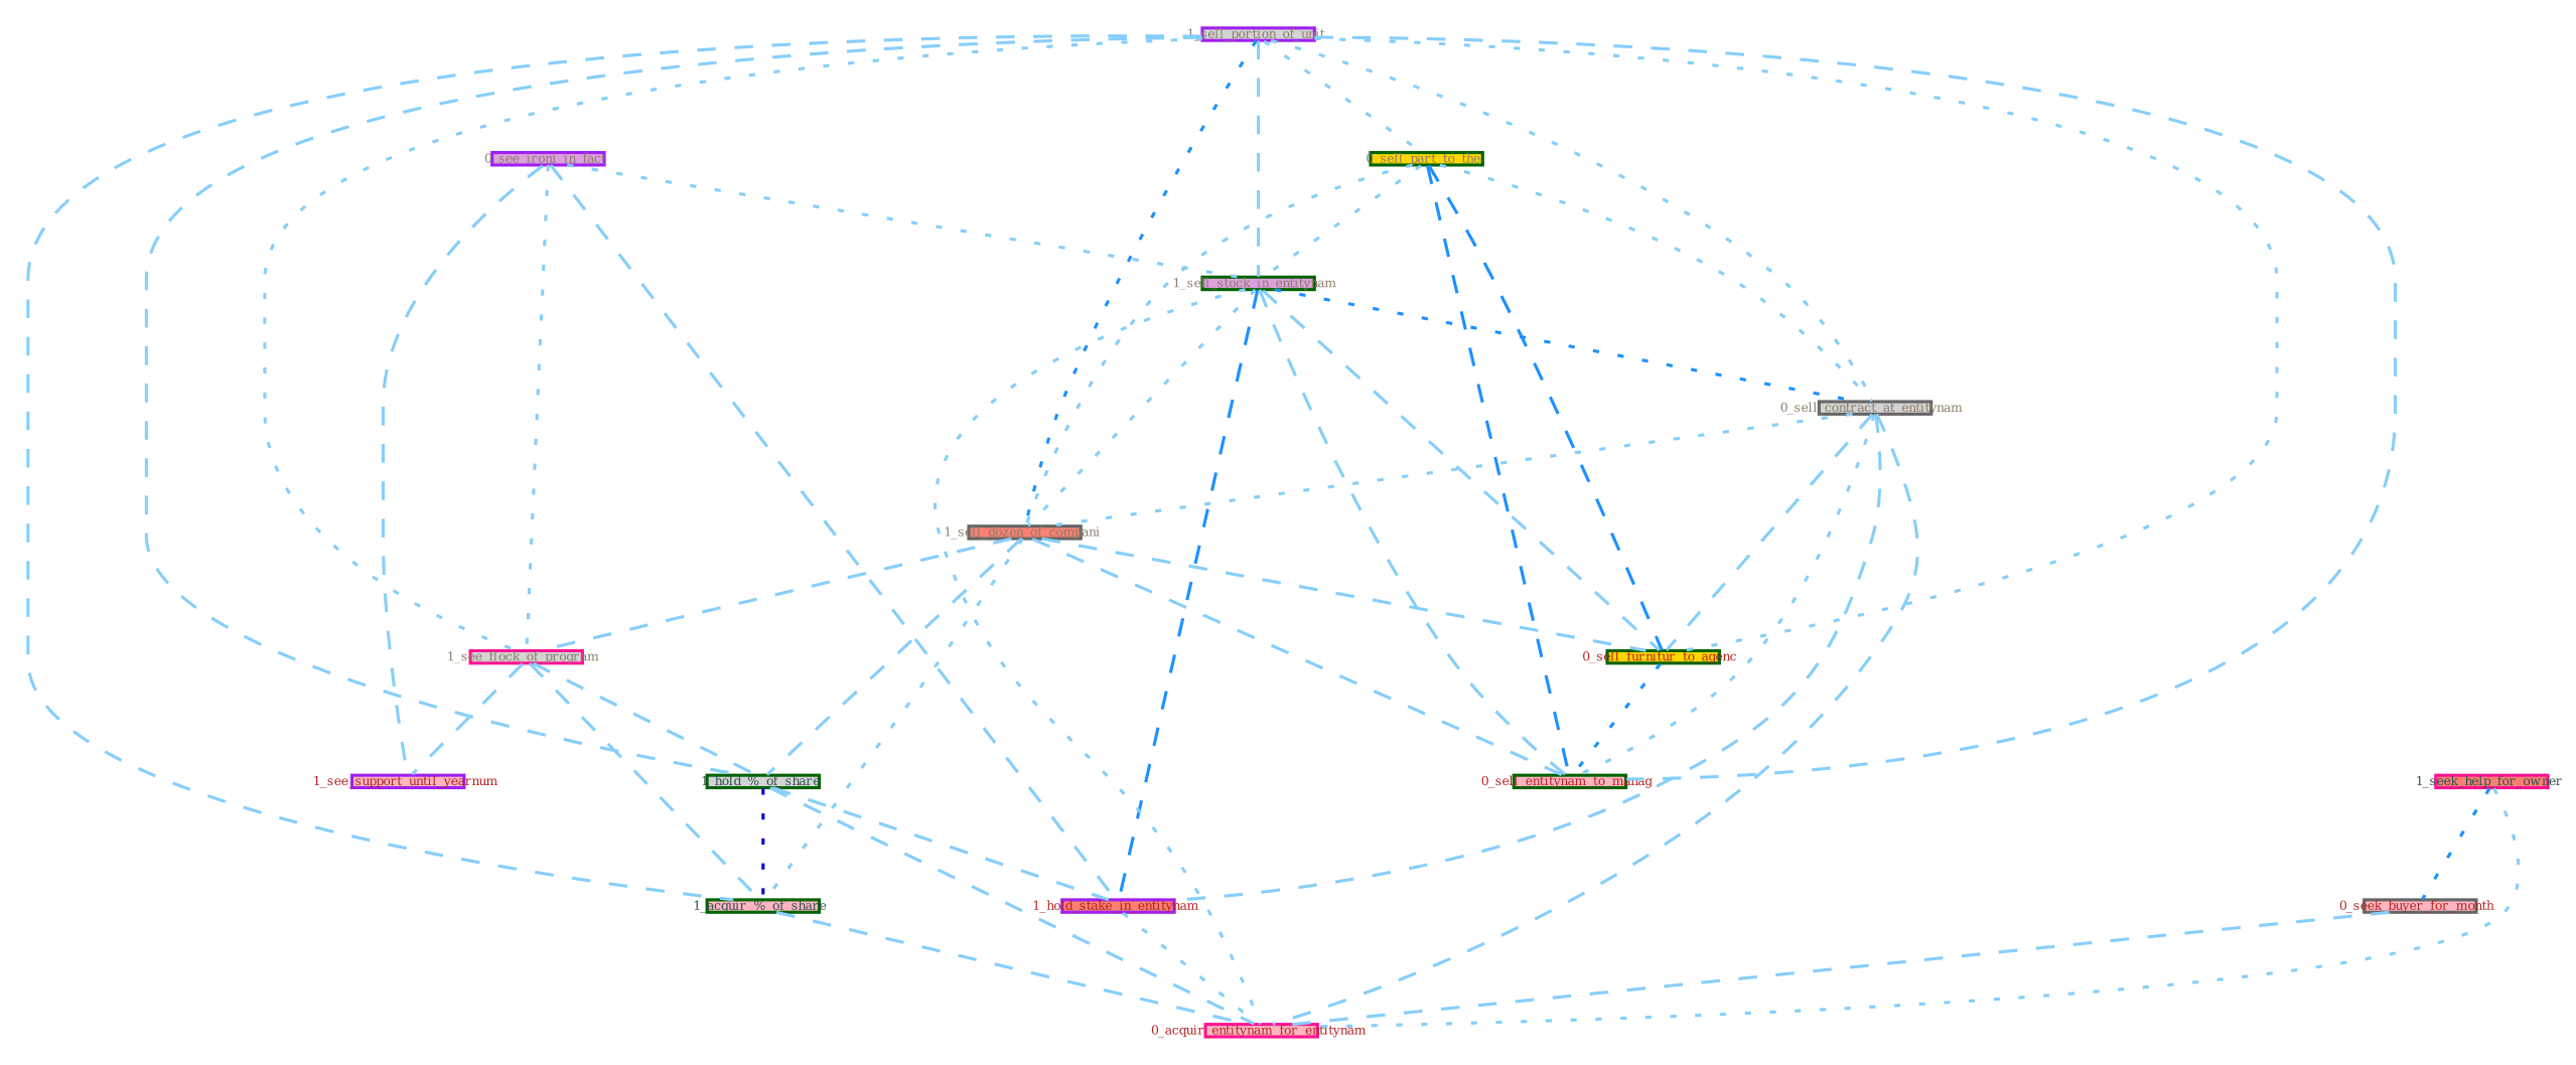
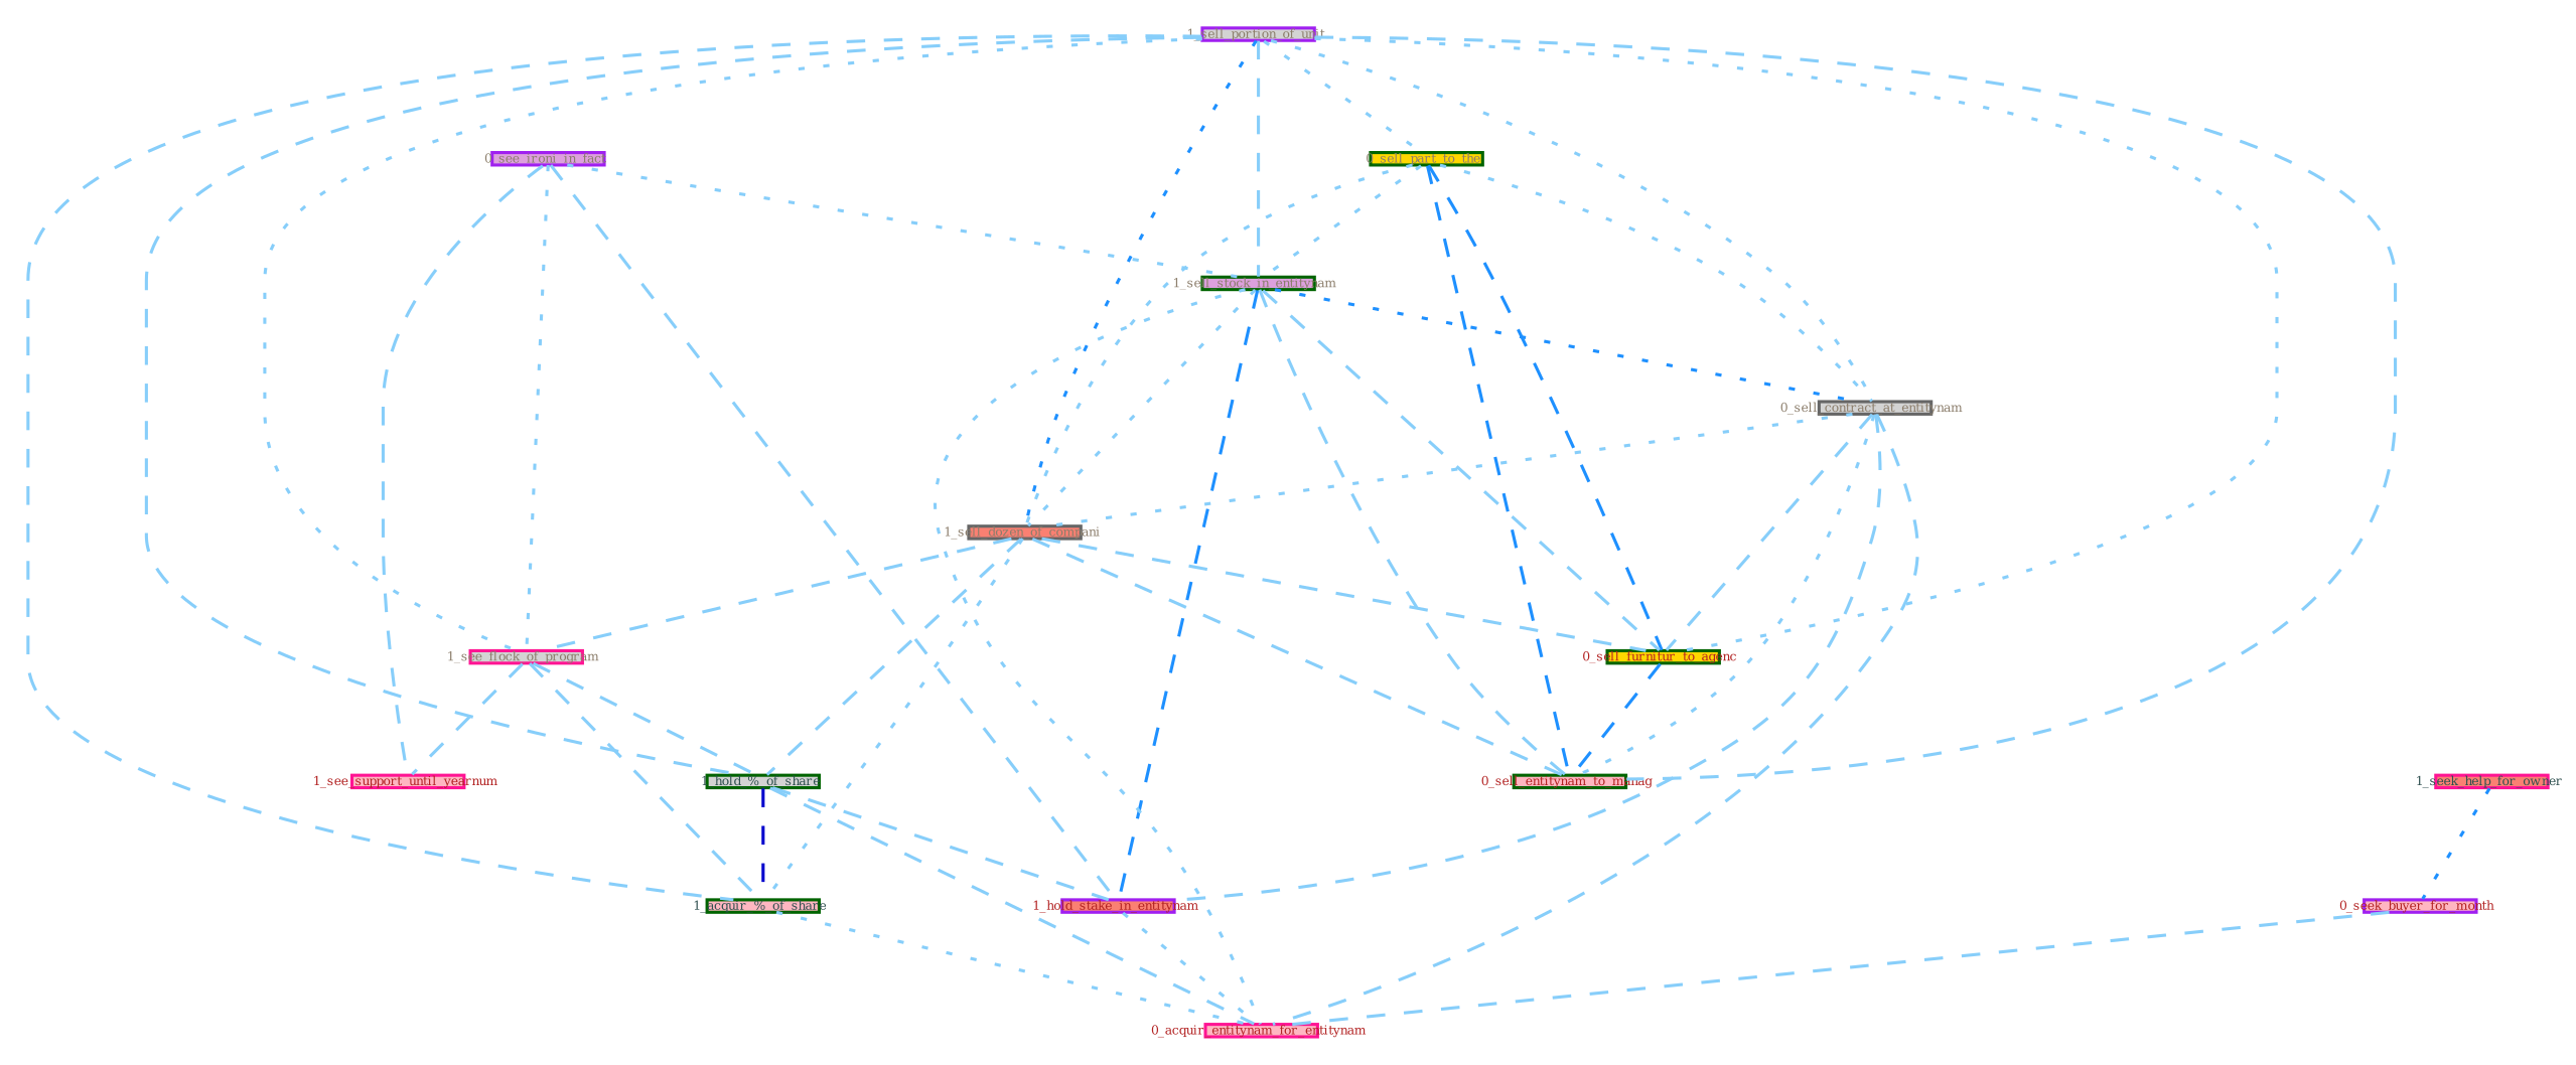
  graph {
    node [color=darkgreen fillcolor=lightpink fixedsize=true fontcolor="#8b7d6b" fontsize=4 shape=polygon style=filled]
    edge [color="#87cefa" style=dashed w=1]
    "1_sell_portion_of_unit " [color=purple fillcolor=lightgrey height=.06 width=.5]
    "0_sell_part_to_the " [fillcolor=gold height=.06 width=.5]
    "0_see_ironi_in_fact " [color=purple fillcolor=plum height=.06 width=.5]
    "1_sell_stock_in_entitynam " [fillcolor=plum height=.06 width=.5]
    "0_sell_contract_at_entitynam " [color=gray40 fillcolor=lightgrey height=.06 width=.5]
    "1_sell_dozen_of_compani " [color=gray40 fillcolor=salmon height=.06 width=.5]
    "1_see_flock_of_program " [color=deeppink fillcolor=lightgrey height=.06 width=.5]
    "1_hold_stake_in_entitynam " [color=purple fillcolor=salmon fontcolor="#b22222" height=.06 width=.5]
-   "0_seek_buyer_for_month " [color=gray40 fontcolor="#b22222" height=.06 width=.5]
-   "1_see_support_until_yearnum " [color=purple fontcolor="#b22222" height=.06 width=.5]
+   "0_seek_buyer_for_month " [color=purple fontcolor="#b22222" height=.06 width=.5]
+   "1_see_support_until_yearnum " [color=deeppink fontcolor="#b22222" height=.06 width=.5]
    "0_sell_furnitur_to_agenc " [fillcolor=gold fontcolor="#b22222" height=.06 width=.5]
    "0_sell_entitynam_to_manag " [fontcolor="#b22222" height=.06 width=.5]
    "0_acquir_entitynam_for_entitynam " [color=deeppink fontcolor="#b22222" height=.06 width=.5]
    "1_hold_%_of_share " [fillcolor=lightgrey fontcolor="#2f4f4f" height=.06 width=.5]
    "1_acquir_%_of_share " [fontcolor="#2f4f4f" height=.06 width=.5]
    "1_seek_help_for_owner " [color=deeppink fillcolor=salmon fontcolor="#2f4f4f" height=.06 width=.5]
    subgraph sub_1 {
      "1_sell_portion_of_unit "
      "0_sell_part_to_the "
      "0_see_ironi_in_fact "
      "1_sell_stock_in_entitynam "
      "0_sell_contract_at_entitynam "
      "1_sell_dozen_of_compani "
      "1_see_flock_of_program "
    }
    subgraph sub_2 {
      "1_hold_stake_in_entitynam "
      "0_seek_buyer_for_month "
      "1_see_support_until_yearnum "
      "0_sell_furnitur_to_agenc "
      "0_sell_entitynam_to_manag "
      "0_acquir_entitynam_for_entitynam "
    }
    "1_sell_portion_of_unit " -- "0_sell_part_to_the " [style=dotted]
    "1_sell_portion_of_unit " -- "1_sell_stock_in_entitynam "
    "1_sell_portion_of_unit " -- "0_sell_contract_at_entitynam " [style=dotted]
    "1_sell_portion_of_unit " -- "1_sell_dozen_of_compani " [color="#1e90ff" style=dotted w=2]
    "1_sell_portion_of_unit " -- "1_see_flock_of_program " [style=dotted]
    "1_sell_portion_of_unit " -- "0_sell_furnitur_to_agenc " [style=dotted]
    "1_sell_portion_of_unit " -- "0_sell_entitynam_to_manag "
    "1_sell_portion_of_unit " -- "1_hold_%_of_share "
    "1_sell_portion_of_unit " -- "1_acquir_%_of_share "
    "0_sell_part_to_the " -- "1_sell_stock_in_entitynam " [style=dotted]
    "0_sell_part_to_the " -- "0_sell_contract_at_entitynam " [style=dotted]
    "0_sell_part_to_the " -- "1_sell_dozen_of_compani " [style=dotted]
    "0_sell_part_to_the " -- "0_sell_furnitur_to_agenc " [color="#1e90ff" w=2]
    "0_sell_part_to_the " -- "0_sell_entitynam_to_manag " [color="#1e90ff" w=2]
    "0_see_ironi_in_fact " -- "1_sell_stock_in_entitynam " [style=dotted]
    "0_see_ironi_in_fact " -- "1_see_flock_of_program " [style=dotted]
    "0_see_ironi_in_fact " -- "1_hold_stake_in_entitynam "
    "0_see_ironi_in_fact " -- "1_see_support_until_yearnum "
    "1_sell_stock_in_entitynam " -- "0_sell_contract_at_entitynam " [color="#1e90ff" style=dotted w=2]
    "1_sell_stock_in_entitynam " -- "1_sell_dozen_of_compani " [style=dotted]
    "1_sell_stock_in_entitynam " -- "1_hold_stake_in_entitynam " [color="#1e90ff" w=2]
    "1_sell_stock_in_entitynam " -- "0_sell_furnitur_to_agenc "
    "1_sell_stock_in_entitynam " -- "0_sell_entitynam_to_manag "
    "1_sell_stock_in_entitynam " -- "0_acquir_entitynam_for_entitynam " [style=dotted]
    "0_sell_contract_at_entitynam " -- "1_sell_dozen_of_compani " [style=dotted]
    "0_sell_contract_at_entitynam " -- "1_hold_stake_in_entitynam "
    "0_sell_contract_at_entitynam " -- "0_sell_furnitur_to_agenc "
    "0_sell_contract_at_entitynam " -- "0_sell_entitynam_to_manag " [style=dotted]
    "0_sell_contract_at_entitynam " -- "0_acquir_entitynam_for_entitynam "
    "1_sell_dozen_of_compani " -- "1_see_flock_of_program "
    "1_sell_dozen_of_compani " -- "0_sell_furnitur_to_agenc "
    "1_sell_dozen_of_compani " -- "0_sell_entitynam_to_manag "
    "1_sell_dozen_of_compani " -- "1_hold_%_of_share "
    "1_sell_dozen_of_compani " -- "1_acquir_%_of_share " [style=dotted]
    "1_see_flock_of_program " -- "1_see_support_until_yearnum "
    "1_see_flock_of_program " -- "1_hold_%_of_share "
    "1_see_flock_of_program " -- "1_acquir_%_of_share "
    "1_hold_stake_in_entitynam " -- "0_acquir_entitynam_for_entitynam " [style=dotted]
    "0_seek_buyer_for_month " -- "0_acquir_entitynam_for_entitynam "
-   "0_sell_furnitur_to_agenc " -- "0_sell_entitynam_to_manag " [color="#1e90ff" style=dotted w=2]
+   "0_sell_furnitur_to_agenc " -- "0_sell_entitynam_to_manag " [color="#1e90ff" w=2]
    "1_hold_%_of_share " -- "1_hold_stake_in_entitynam "
    "1_hold_%_of_share " -- "0_acquir_entitynam_for_entitynam "
-   "1_hold_%_of_share " -- "1_acquir_%_of_share " [color="#0000cd" style=dotted w=3]
-   "1_acquir_%_of_share " -- "0_acquir_entitynam_for_entitynam "
+   "1_hold_%_of_share " -- "1_acquir_%_of_share " [color="#0000cd" w=3]
+   "1_acquir_%_of_share " -- "0_acquir_entitynam_for_entitynam " [style=dotted]
    "1_seek_help_for_owner " -- "0_seek_buyer_for_month " [color="#1e90ff" style=dotted w=2]
-   "1_seek_help_for_owner " -- "0_acquir_entitynam_for_entitynam " [style=dotted]
  }
